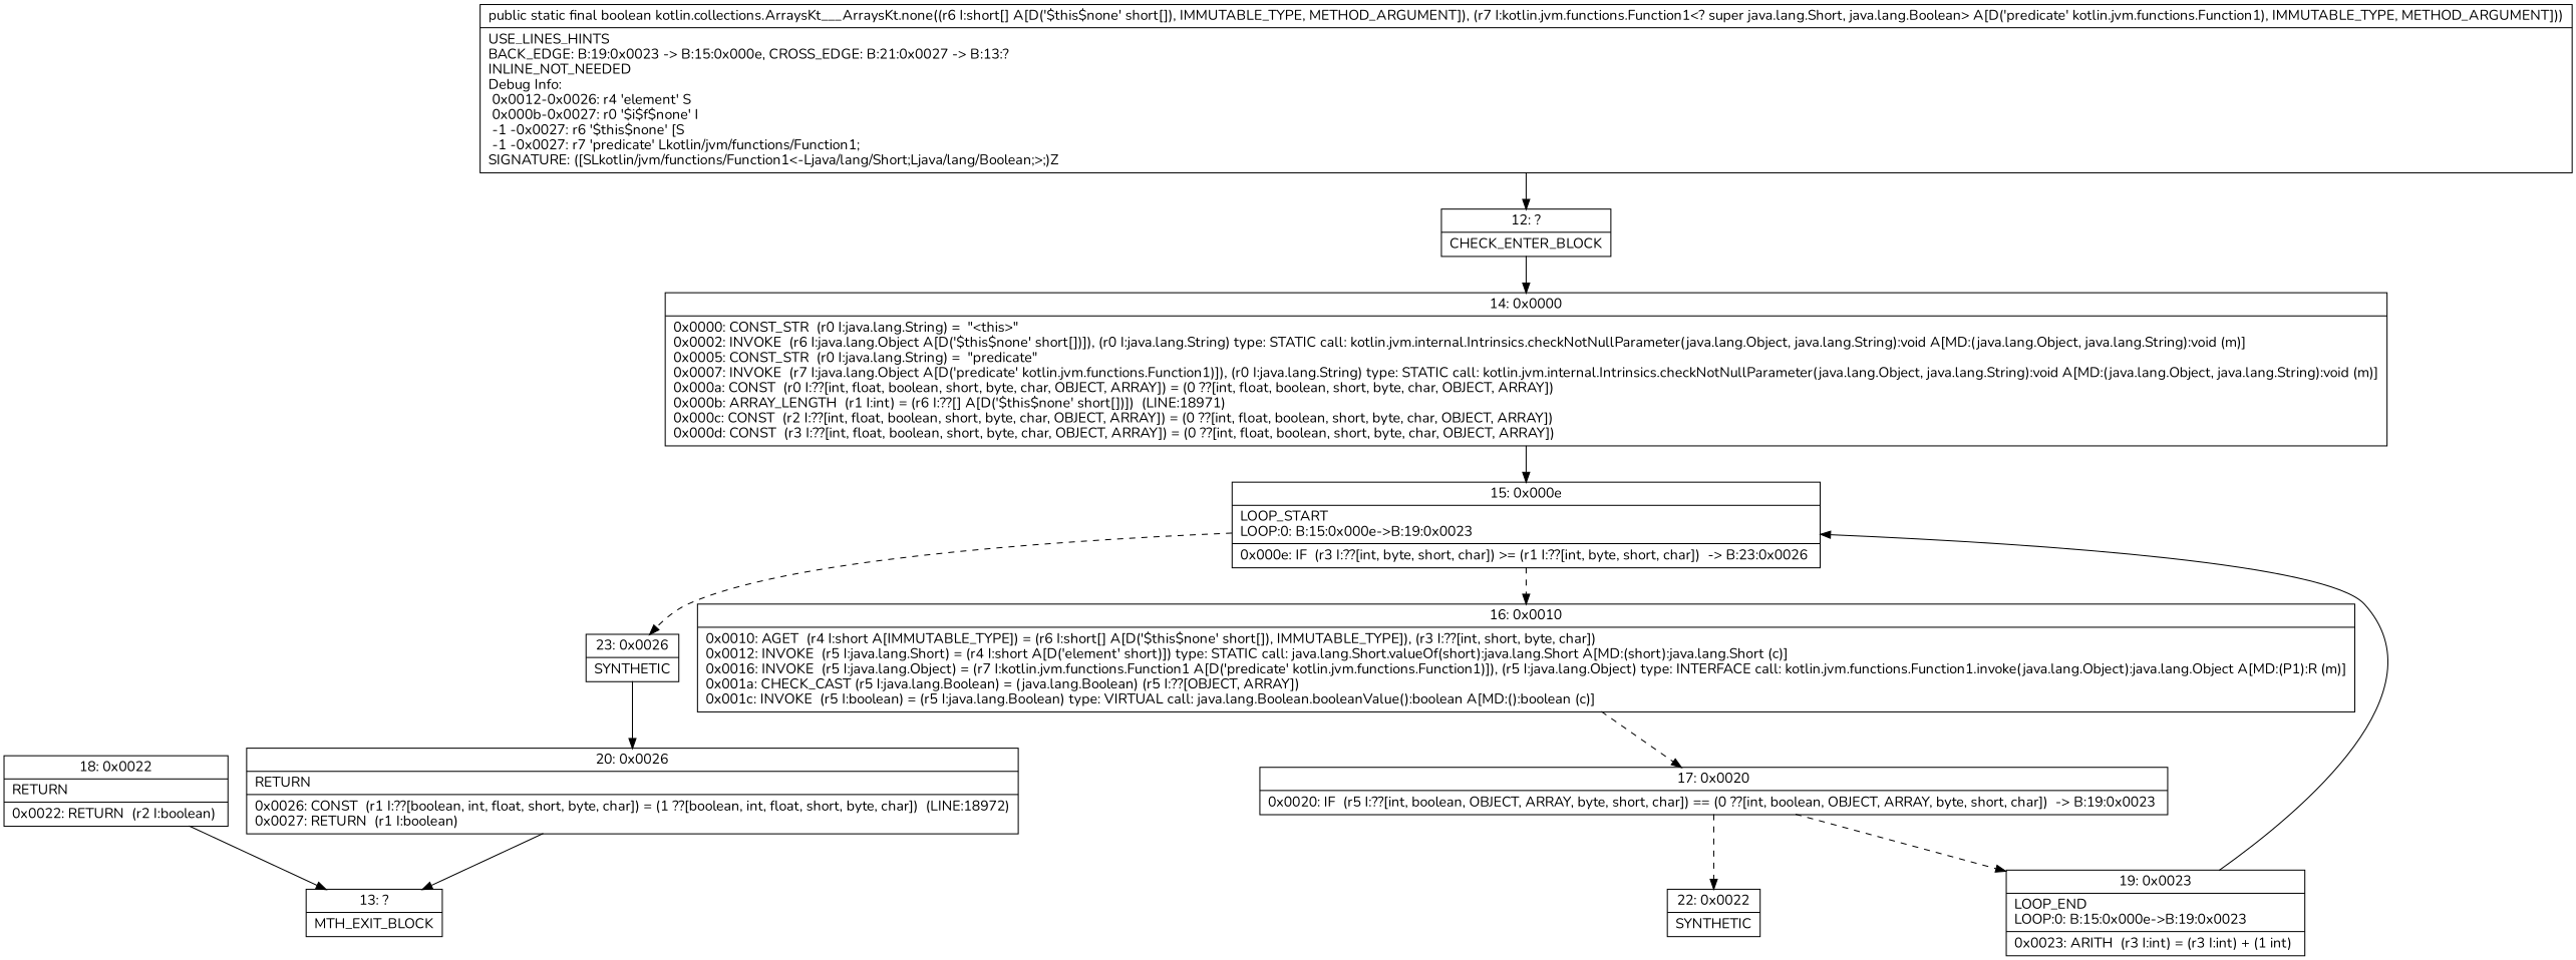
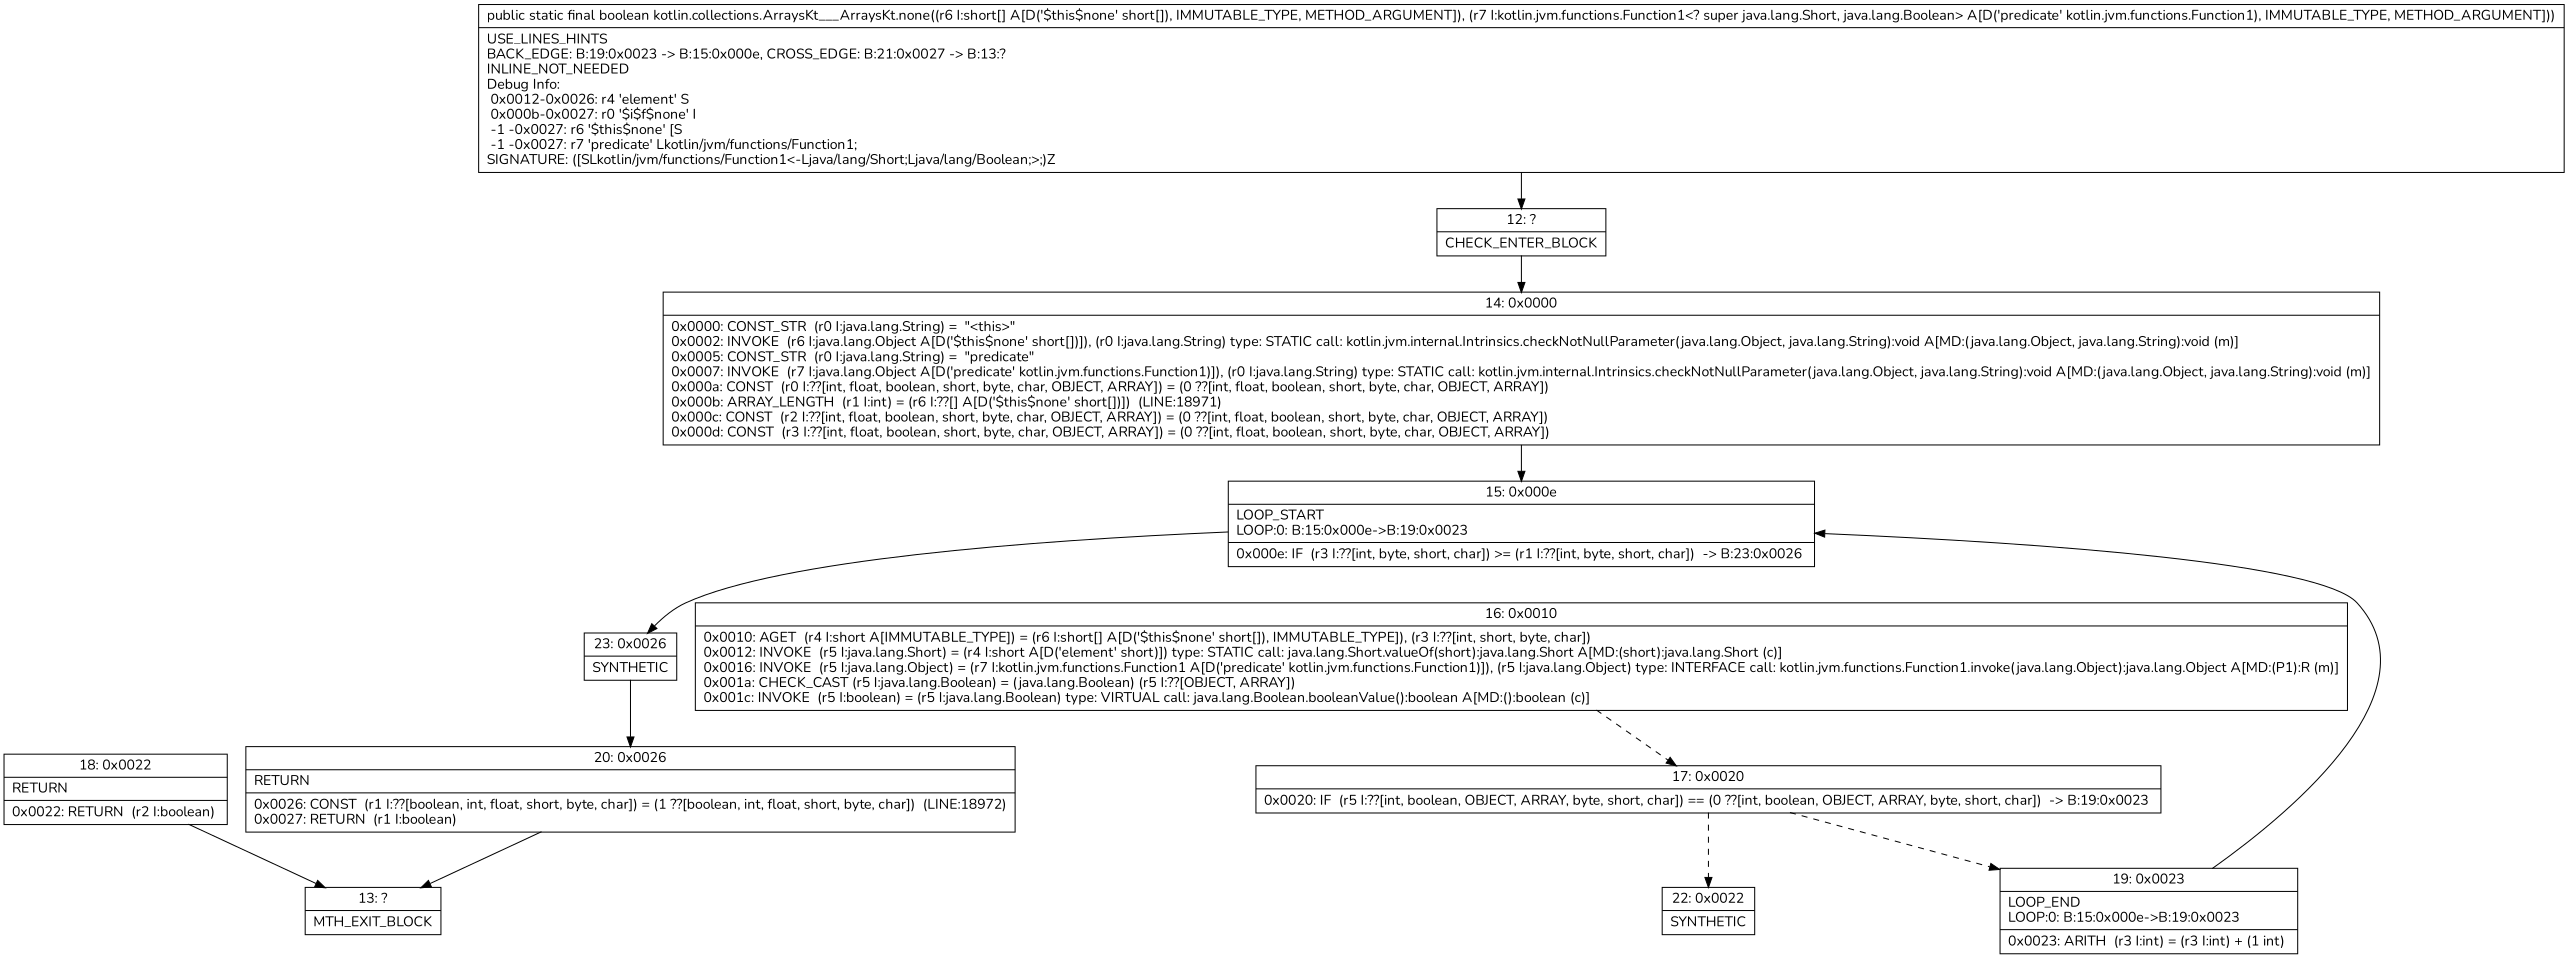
  digraph {
    fontname=Nunito
    node [fontname=Nunito shape=record]
    edge [fontname=Nunito]
    n1 [label="{12\:\ ?|CHECK_ENTER_BLOCK\l}"]
    n2 [label="{14\:\ 0x0000|0x0000: CONST_STR  (r0 I:java.lang.String) =  \"\<this\>\" \l0x0002: INVOKE  (r6 I:java.lang.Object A[D('$this$none' short[])]), (r0 I:java.lang.String) type: STATIC call: kotlin.jvm.internal.Intrinsics.checkNotNullParameter(java.lang.Object, java.lang.String):void A[MD:(java.lang.Object, java.lang.String):void (m)]\l0x0005: CONST_STR  (r0 I:java.lang.String) =  \"predicate\" \l0x0007: INVOKE  (r7 I:java.lang.Object A[D('predicate' kotlin.jvm.functions.Function1)]), (r0 I:java.lang.String) type: STATIC call: kotlin.jvm.internal.Intrinsics.checkNotNullParameter(java.lang.Object, java.lang.String):void A[MD:(java.lang.Object, java.lang.String):void (m)]\l0x000a: CONST  (r0 I:??[int, float, boolean, short, byte, char, OBJECT, ARRAY]) = (0 ??[int, float, boolean, short, byte, char, OBJECT, ARRAY]) \l0x000b: ARRAY_LENGTH  (r1 I:int) = (r6 I:??[] A[D('$this$none' short[])])  (LINE:18971)\l0x000c: CONST  (r2 I:??[int, float, boolean, short, byte, char, OBJECT, ARRAY]) = (0 ??[int, float, boolean, short, byte, char, OBJECT, ARRAY]) \l0x000d: CONST  (r3 I:??[int, float, boolean, short, byte, char, OBJECT, ARRAY]) = (0 ??[int, float, boolean, short, byte, char, OBJECT, ARRAY]) \l}"]
    n3 [label="{15\:\ 0x000e|LOOP_START\lLOOP:0: B:15:0x000e\-\>B:19:0x0023\l|0x000e: IF  (r3 I:??[int, byte, short, char]) \>= (r1 I:??[int, byte, short, char])  \-\> B:23:0x0026 \l}"]
    n4 [label="{16\:\ 0x0010|0x0010: AGET  (r4 I:short A[IMMUTABLE_TYPE]) = (r6 I:short[] A[D('$this$none' short[]), IMMUTABLE_TYPE]), (r3 I:??[int, short, byte, char]) \l0x0012: INVOKE  (r5 I:java.lang.Short) = (r4 I:short A[D('element' short)]) type: STATIC call: java.lang.Short.valueOf(short):java.lang.Short A[MD:(short):java.lang.Short (c)]\l0x0016: INVOKE  (r5 I:java.lang.Object) = (r7 I:kotlin.jvm.functions.Function1 A[D('predicate' kotlin.jvm.functions.Function1)]), (r5 I:java.lang.Object) type: INTERFACE call: kotlin.jvm.functions.Function1.invoke(java.lang.Object):java.lang.Object A[MD:(P1):R (m)]\l0x001a: CHECK_CAST (r5 I:java.lang.Boolean) = (java.lang.Boolean) (r5 I:??[OBJECT, ARRAY]) \l0x001c: INVOKE  (r5 I:boolean) = (r5 I:java.lang.Boolean) type: VIRTUAL call: java.lang.Boolean.booleanValue():boolean A[MD:():boolean (c)]\l}"]
    n5 [label="{23\:\ 0x0026|SYNTHETIC\l}"]
    n6 [label="{17\:\ 0x0020|0x0020: IF  (r5 I:??[int, boolean, OBJECT, ARRAY, byte, short, char]) == (0 ??[int, boolean, OBJECT, ARRAY, byte, short, char])  \-\> B:19:0x0023 \l}"]
    n7 [label="{20\:\ 0x0026|RETURN\l|0x0026: CONST  (r1 I:??[boolean, int, float, short, byte, char]) = (1 ??[boolean, int, float, short, byte, char])  (LINE:18972)\l0x0027: RETURN  (r1 I:boolean) \l}"]
    n8 [label="{19\:\ 0x0023|LOOP_END\lLOOP:0: B:15:0x000e\-\>B:19:0x0023\l|0x0023: ARITH  (r3 I:int) = (r3 I:int) + (1 int) \l}"]
    n9 [label="{22\:\ 0x0022|SYNTHETIC\l}"]
    n10 [label="{18\:\ 0x0022|RETURN\l|0x0022: RETURN  (r2 I:boolean) \l}"]
    n11 [label="{13\:\ ?|MTH_EXIT_BLOCK\l}"]
    n12 [label="{public static final boolean kotlin.collections.ArraysKt___ArraysKt.none((r6 I:short[] A[D('$this$none' short[]), IMMUTABLE_TYPE, METHOD_ARGUMENT]), (r7 I:kotlin.jvm.functions.Function1\<? super java.lang.Short, java.lang.Boolean\> A[D('predicate' kotlin.jvm.functions.Function1), IMMUTABLE_TYPE, METHOD_ARGUMENT]))  | USE_LINES_HINTS\lBACK_EDGE: B:19:0x0023 \-\> B:15:0x000e, CROSS_EDGE: B:21:0x0027 \-\> B:13:?\lINLINE_NOT_NEEDED\lDebug Info:\l  0x0012\-0x0026: r4 'element' S\l  0x000b\-0x0027: r0 '$i$f$none' I\l  \-1 \-0x0027: r6 '$this$none' [S\l  \-1 \-0x0027: r7 'predicate' Lkotlin\/jvm\/functions\/Function1;\lSIGNATURE: ([SLkotlin\/jvm\/functions\/Function1\<\-Ljava\/lang\/Short;Ljava\/lang\/Boolean;\>;)Z\l}"]
    n1 -> n2
    n2 -> n3
-   n3 -> n4 [style=dashed]
-   n3 -> n5 [style=dashed]
+   n3 -> n5
    n4 -> n6 [style=dashed]
    n5 -> n7
    n6 -> n8 [style=dashed]
    n6 -> n9 [style=dashed]
    n7 -> n11
    n8 -> n3
    n10 -> n11
    n12 -> n1
  }
